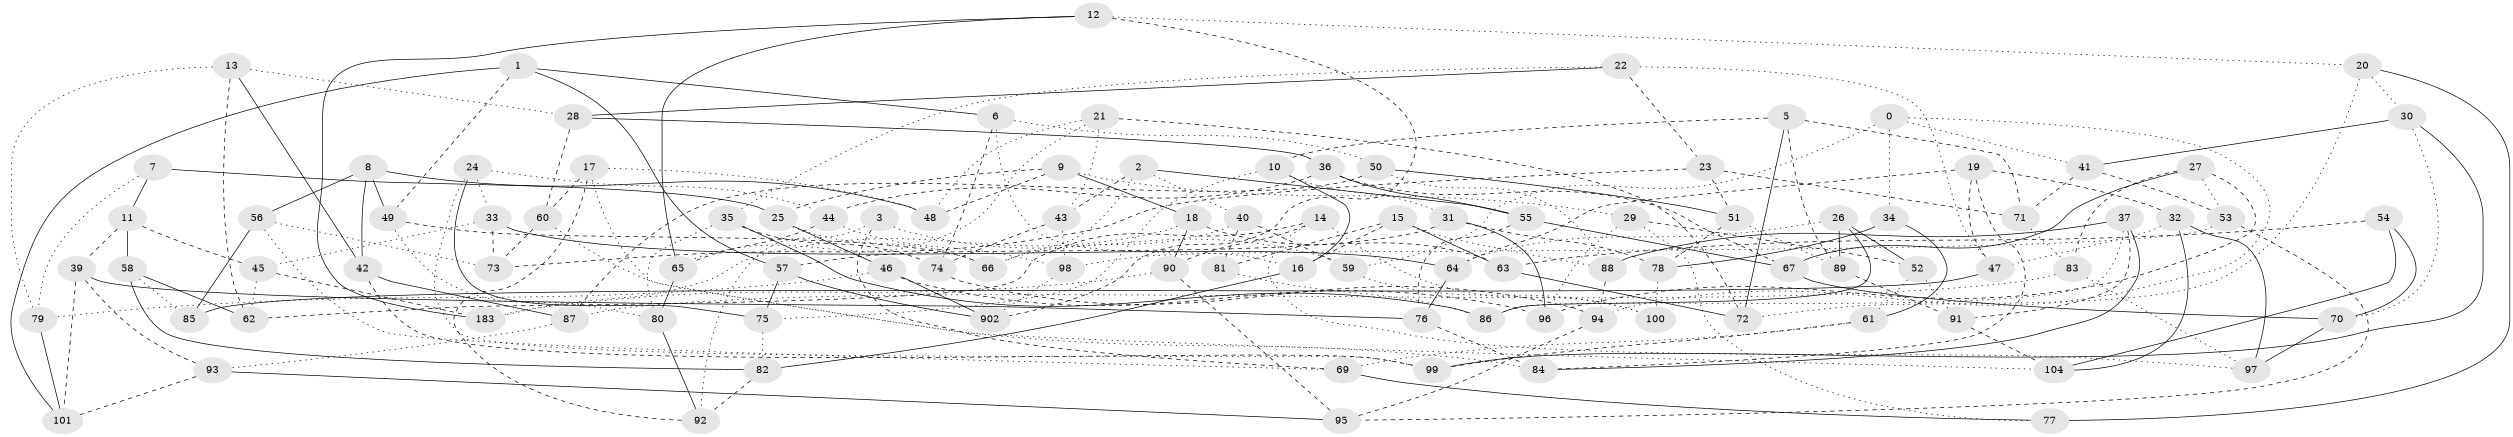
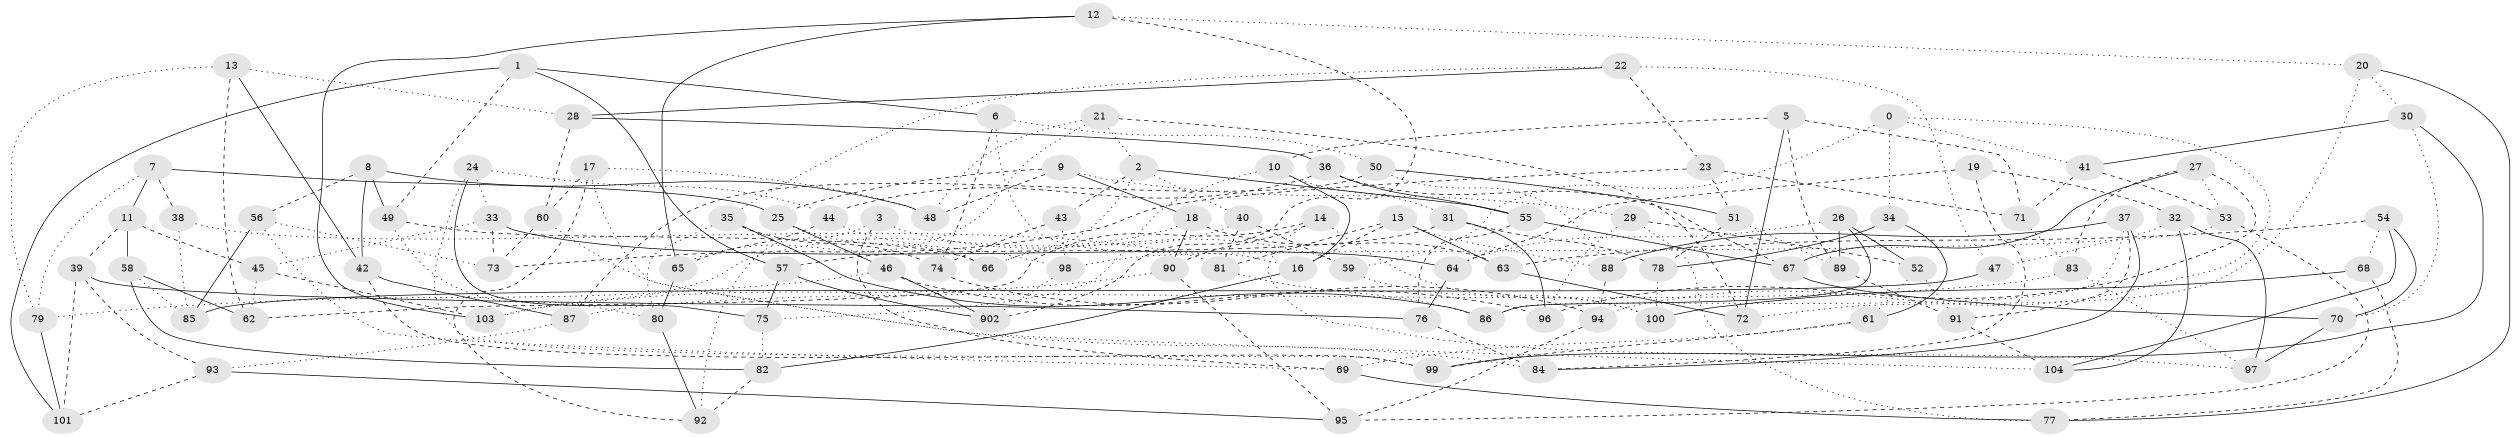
  graph {
    node [color=gray90 style=filled]
    edge [style=dotted]
    1
    6
    49
    57
    101
    16
    50
    74
    66
    80
    75
    n12 [label=902]
    2
    40
    43
    55
    59
    81
    98
    67
    76
    3
    69
    92
    34
    78
    61
    100
    77
    n30 [label=0]
    41
    94
    71
    53
    95
    5
    10
    72
    89
    31
    83
    91
    82
    88
    51
    87
    7
    11
    25
+   38
    79
    39
    45
    58
    46
    85
    8
    42
    48
    56
    99
    73
    9
    18
    29
-   103 [label=183]
+   103
    90
    63
    52
    96
    93
    62
    12
    20
    65
    30
    13
    28
    60
    36
    14
    97
    15
    86
    17
    84
    104
    19
    32
    47
    64
    70
    21
    22
    23
    35
    24
    33
    44
    26
    27
    37
+   68
    54
    1 -- 6 [style=solid]
    1 -- 49 [style=dashed]
    1 -- 57 [style=solid]
    1 -- 101 [style=solid]
    6 -- 16
    6 -- 50
    6 -- 74 [style=dashed]
    49 -- 66 [style=dashed]
    49 -- 80
    57 -- 75 [style=solid]
    57 -- n12 [style=solid]
    16 -- 82 [style=solid]
    50 -- 88
    50 -- 51 [style=solid]
    50 -- 87 [style=dashed]
    74 -- 94 [style=dashed]
    80 -- 92 [style=solid]
    75 -- 82
    2 -- 66
    2 -- 40
    2 -- 43 [style=dashed]
    2 -- 55 [style=solid]
    40 -- 66
    40 -- 59 [style=dashed]
    40 -- 81 [style=dashed]
    43 -- 74 [style=dashed]
    43 -- 98
    55 -- 67 [style=solid]
    55 -- 76 [style=dashed]
    59 -- 100
    81 -- 86
    98 -- n12
    67 -- 70 [style=solid]
    76 -- 84 [style=dashed]
    3 -- 59
    3 -- 69 [style=dashed]
    3 -- 92
    69 -- 77 [style=solid]
    34 -- 78 [style=solid]
    34 -- 61 [style=solid]
    78 -- 100
    61 -- 69
    61 -- 99 [style=dashed]
    n30 -- 59
    n30 -- 34
    n30 -- 41
    n30 -- 94
    41 -- 71 [style=dashed]
    41 -- 53 [style=dashed]
    94 -- 95 [style=dashed]
    71 -- 83
    53 -- 98
    53 -- 95 [style=dashed]
    5 -- 71 [style=dashed]
    5 -- 10 [style=dashed]
    5 -- 72 [style=solid]
    5 -- 89 [style=dashed]
    10 -- 16 [style=solid]
    10 -- 75
    10 -- 31
    89 -- 91 [style=dashed]
    31 -- 57 [style=dashed]
    31 -- 78 [style=dashed]
    31 -- 96 [style=solid]
    83 -- 87
    83 -- 97
    91 -- 104 [style=dashed]
    82 -- 92 [style=dashed]
    88 -- 94 [style=dashed]
    51 -- 78 [style=dashed]
    51 -- 89
    87 -- 93
    7 -- 11 [style=solid]
    7 -- 25 [style=solid]
+   7 -- 38 [style=dashed]
    7 -- 79
    11 -- 39 [style=dashed]
    11 -- 45 [style=dashed]
    11 -- 58 [style=solid]
    25 -- 66
    25 -- 46 [style=solid]
+   38 -- 81
+   38 -- 85
    79 -- 101 [style=solid]
    39 -- 101 [style=dashed]
    39 -- 76 [style=solid]
    39 -- 93 [style=dashed]
    45 -- 103 [style=dashed]
    45 -- 62
    58 -- 82 [style=solid]
    58 -- 85
    58 -- 62 [style=solid]
    46 -- n12 [style=solid]
    46 -- 79
    46 -- 96 [style=dashed]
    8 -- 49 [style=solid]
    8 -- 42 [style=solid]
    8 -- 48 [style=solid]
-   8 -- 56 [style=solid]
+   8 -- 56 [style=dashed]
    42 -- 87 [style=solid]
    42 -- 99 [style=dashed]
    56 -- 69
    56 -- 85 [style=solid]
    56 -- 73
    9 -- 25 [style=dashed]
    9 -- 48 [style=dashed]
    9 -- 18 [style=solid]
    9 -- 29
    18 -- 103
    18 -- 90 [style=solid]
    18 -- 63 [style=dashed]
    29 -- 77
    29 -- 52 [style=dashed]
    29 -- 96
    90 -- 95 [style=dashed]
    90 -- 103
    63 -- 72 [style=solid]
    52 -- 61
    52 -- 91
    93 -- 101 [style=dashed]
    93 -- 95 [style=solid]
    12 -- n12 [style=dashed]
    12 -- 103 [style=solid]
    12 -- 20
    12 -- 65 [style=solid]
    20 -- 77 [style=solid]
    20 -- 72
    20 -- 30
    65 -- 80 [style=solid]
    30 -- 41 [style=solid]
    30 -- 99 [style=solid]
    30 -- 70
    13 -- 79
    13 -- 42 [style=solid]
    13 -- 62 [style=dashed]
    13 -- 28
    28 -- 60 [style=dashed]
    28 -- 36 [style=solid]
    60 -- 73 [style=dashed]
    60 -- 104
    36 -- 55 [style=solid]
    36 -- 67 [style=dashed]
    36 -- 44 [style=dashed]
    14 -- 100
    14 -- 90 [style=dashed]
    14 -- 62 [style=dashed]
    14 -- 97
    15 -- 16 [style=dashed]
    15 -- 81 [style=dashed]
    15 -- 88
    15 -- 63 [style=solid]
    17 -- 92 [style=dashed]
    17 -- 48
    17 -- 60 [style=dashed]
    17 -- 84
    19 -- 84 [style=dashed]
    19 -- 32 [style=dashed]
-   19 -- 47 [style=dashed]
    19 -- 64 [style=dashed]
    32 -- 97 [style=solid]
    32 -- 104 [style=solid]
    32 -- 47
    47 -- 85 [style=solid]
    64 -- 76 [style=solid]
    70 -- 97 [style=solid]
-   21 -- 43
+   21 -- 2
    21 -- 72 [style=dashed]
    21 -- 48
    21 -- 65
    22 -- 28 [style=solid]
    22 -- 47
    22 -- 23 [style=dashed]
    22 -- 35
    23 -- 71 [style=dashed]
    23 -- 51 [style=dashed]
    23 -- 73 [style=dashed]
    35 -- 74 [style=dashed]
    35 -- 80
    35 -- 86 [style=solid]
    24 -- 75 [style=solid]
    24 -- 99
    24 -- 33
    24 -- 44
    33 -- 45
    33 -- 73 [style=dashed]
    33 -- 64 [style=solid]
    44 -- 98
    44 -- 65 [style=dashed]
    26 -- 89 [style=solid]
    26 -- 52 [style=solid]
    26 -- 86 [style=solid]
    26 -- 64
    27 -- 67 [style=solid]
    27 -- 53
    27 -- 83 [style=dashed]
    27 -- 96 [style=dashed]
    37 -- 91 [style=dashed]
    37 -- 88 [style=solid]
    37 -- 86
    37 -- 84 [style=solid]
+   68 -- 100 [style=solid]
+   68 -- 77 [style=dashed]
    54 -- 63 [style=dashed]
    54 -- 104 [style=solid]
    54 -- 70 [style=solid]
+   54 -- 68
  }
